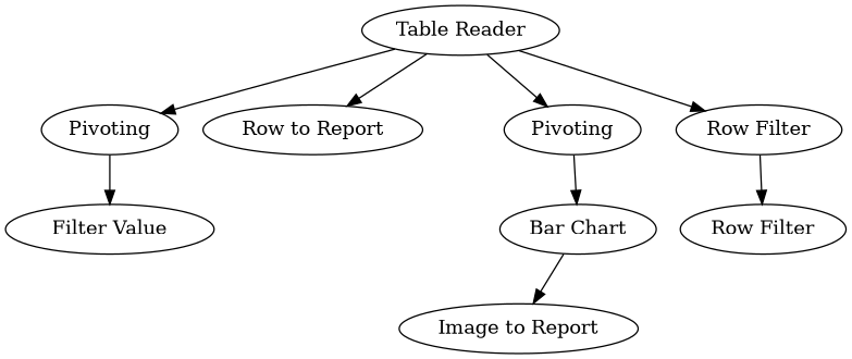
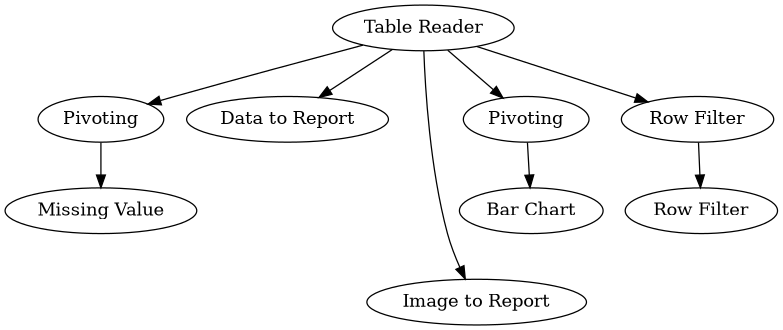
  digraph {
    rankdir=TB
    n1 [label=Pivoting]
-   n2 [label="Filter Value"]
-   n3 [label="Row to Report"]
+   n2 [label="Missing Value"]
+   n3 [label="Data to Report"]
    n4 [label="Bar Chart"]
    n5 [label="Image to Report"]
    n6 [label=Pivoting]
    n7 [label="Table Reader"]
    n8 [label="Row Filter"]
    n9 [label="Row Filter"]
    n1 -> n2
-   n4 -> n5
+   n7 -> n5
    n6 -> n4
    n7 -> n1
    n7 -> n3
    n7 -> n6
    n7 -> n8
    n8 -> n9
  }
